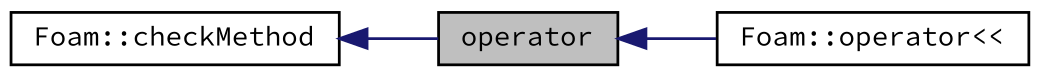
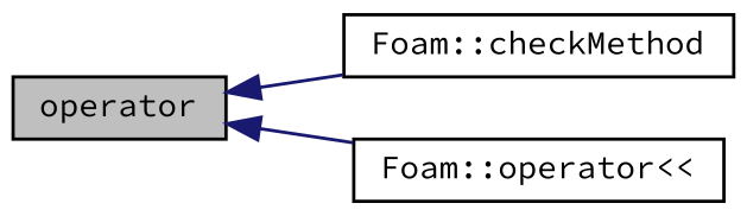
  digraph {
    fontname="Source Code Pro"
    rankdir=LR
    node [color=black fontname="Source Code Pro" fontsize=10 shape=record]
    edge [color=midnightblue dir=back fontname="Source Code Pro" fontsize=10 labelfontname=FreeSans labelfontsize=10 style=solid]
    n1 [fillcolor=grey75 fontcolor=black height=0.2 label=operator style=filled width=0.4]
    n2 [height=0.2 label="Foam::checkMethod" width=0.4]
    n3 [height=0.2 label="Foam::operator\<\<" width=0.4]
-   n2 -> n1
+   n1 -> n2
    n1 -> n3
  }
